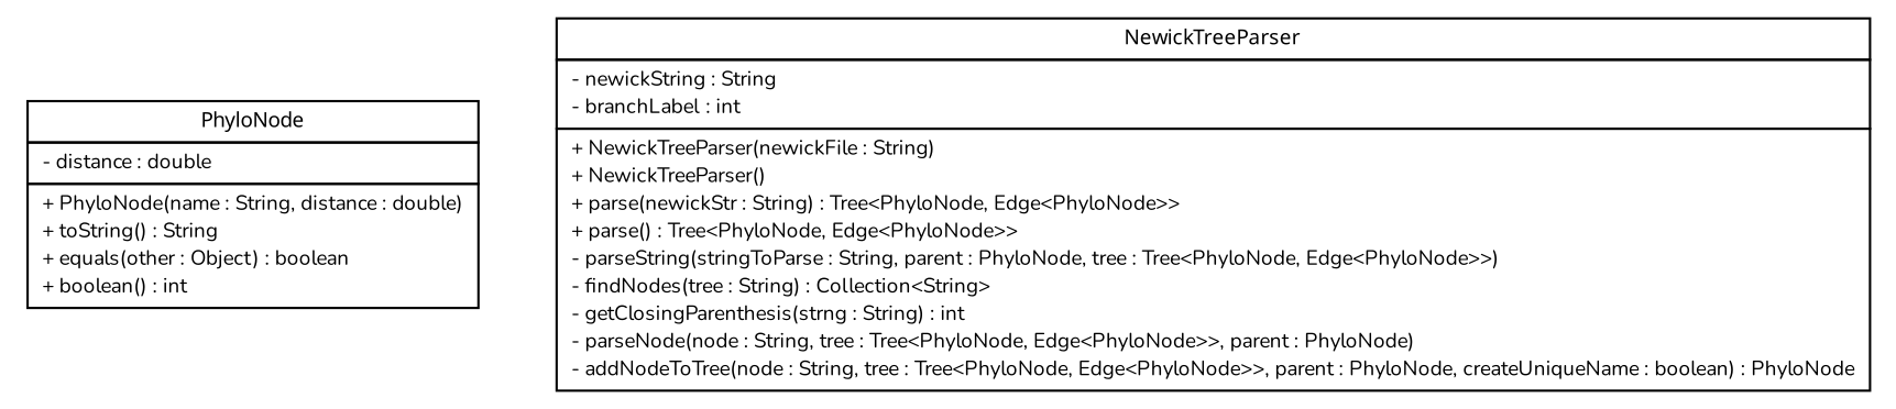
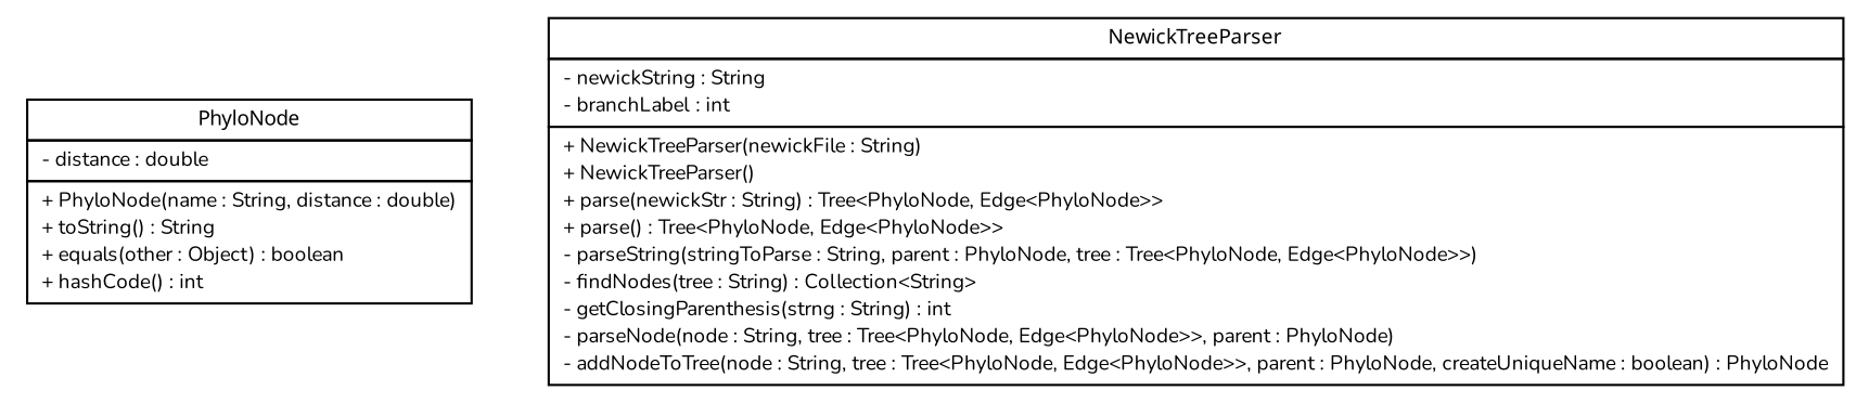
  digraph {
    nodesep=0.25
    ranksep=0.5
    fontname=Nunito
    node [fontcolor=black fontname=Nunito fontsize=9.0 shape=plaintext]
-   n1 [label=<<table title="broadwick.phylo.PhyloNode" border="0" cellborder="1" cellspacing="0" cellpadding="2" port="p" href="./PhyloNode.html"> 		<tr><td><table border="0" cellspacing="0" cellpadding="1"> <tr><td align="center" balign="center"><font face="Trebuchet MS"> PhyloNode </font></td></tr> 		</table></td></tr> 		<tr><td><table border="0" cellspacing="0" cellpadding="1"> <tr><td align="left" balign="left"> - distance : double </td></tr> 		</table></td></tr> 		<tr><td><table border="0" cellspacing="0" cellpadding="1"> <tr><td align="left" balign="left"> + PhyloNode(name : String, distance : double) </td></tr> <tr><td align="left" balign="left"> + toString() : String </td></tr> <tr><td align="left" balign="left"> + equals(other : Object) : boolean </td></tr> <tr><td align="left" balign="left"> + boolean() : int </td></tr> 		</table></td></tr> 		</table>>]
+   n1 [label=<<table title="broadwick.phylo.PhyloNode" border="0" cellborder="1" cellspacing="0" cellpadding="2" port="p" href="./PhyloNode.html"> 		<tr><td><table border="0" cellspacing="0" cellpadding="1"> <tr><td align="center" balign="center"><font face="Trebuchet MS"> PhyloNode </font></td></tr> 		</table></td></tr> 		<tr><td><table border="0" cellspacing="0" cellpadding="1"> <tr><td align="left" balign="left"> - distance : double </td></tr> 		</table></td></tr> 		<tr><td><table border="0" cellspacing="0" cellpadding="1"> <tr><td align="left" balign="left"> + PhyloNode(name : String, distance : double) </td></tr> <tr><td align="left" balign="left"> + toString() : String </td></tr> <tr><td align="left" balign="left"> + equals(other : Object) : boolean </td></tr> <tr><td align="left" balign="left"> + hashCode() : int </td></tr> 		</table></td></tr> 		</table>>]
    n2 [label=<<table title="broadwick.phylo.NewickTreeParser" border="0" cellborder="1" cellspacing="0" cellpadding="2" port="p" href="./NewickTreeParser.html"> 		<tr><td><table border="0" cellspacing="0" cellpadding="1"> <tr><td align="center" balign="center"><font face="Trebuchet MS"> NewickTreeParser </font></td></tr> 		</table></td></tr> 		<tr><td><table border="0" cellspacing="0" cellpadding="1"> <tr><td align="left" balign="left"> - newickString : String </td></tr> <tr><td align="left" balign="left"> - branchLabel : int </td></tr> 		</table></td></tr> 		<tr><td><table border="0" cellspacing="0" cellpadding="1"> <tr><td align="left" balign="left"> + NewickTreeParser(newickFile : String) </td></tr> <tr><td align="left" balign="left"> + NewickTreeParser() </td></tr> <tr><td align="left" balign="left"> + parse(newickStr : String) : Tree&lt;PhyloNode, Edge&lt;PhyloNode&gt;&gt; </td></tr> <tr><td align="left" balign="left"> + parse() : Tree&lt;PhyloNode, Edge&lt;PhyloNode&gt;&gt; </td></tr> <tr><td align="left" balign="left"> - parseString(stringToParse : String, parent : PhyloNode, tree : Tree&lt;PhyloNode, Edge&lt;PhyloNode&gt;&gt;) </td></tr> <tr><td align="left" balign="left"> - findNodes(tree : String) : Collection&lt;String&gt; </td></tr> <tr><td align="left" balign="left"> - getClosingParenthesis(strng : String) : int </td></tr> <tr><td align="left" balign="left"> - parseNode(node : String, tree : Tree&lt;PhyloNode, Edge&lt;PhyloNode&gt;&gt;, parent : PhyloNode) </td></tr> <tr><td align="left" balign="left"> - addNodeToTree(node : String, tree : Tree&lt;PhyloNode, Edge&lt;PhyloNode&gt;&gt;, parent : PhyloNode, createUniqueName : boolean) : PhyloNode </td></tr> 		</table></td></tr> 		</table>>]
  }
